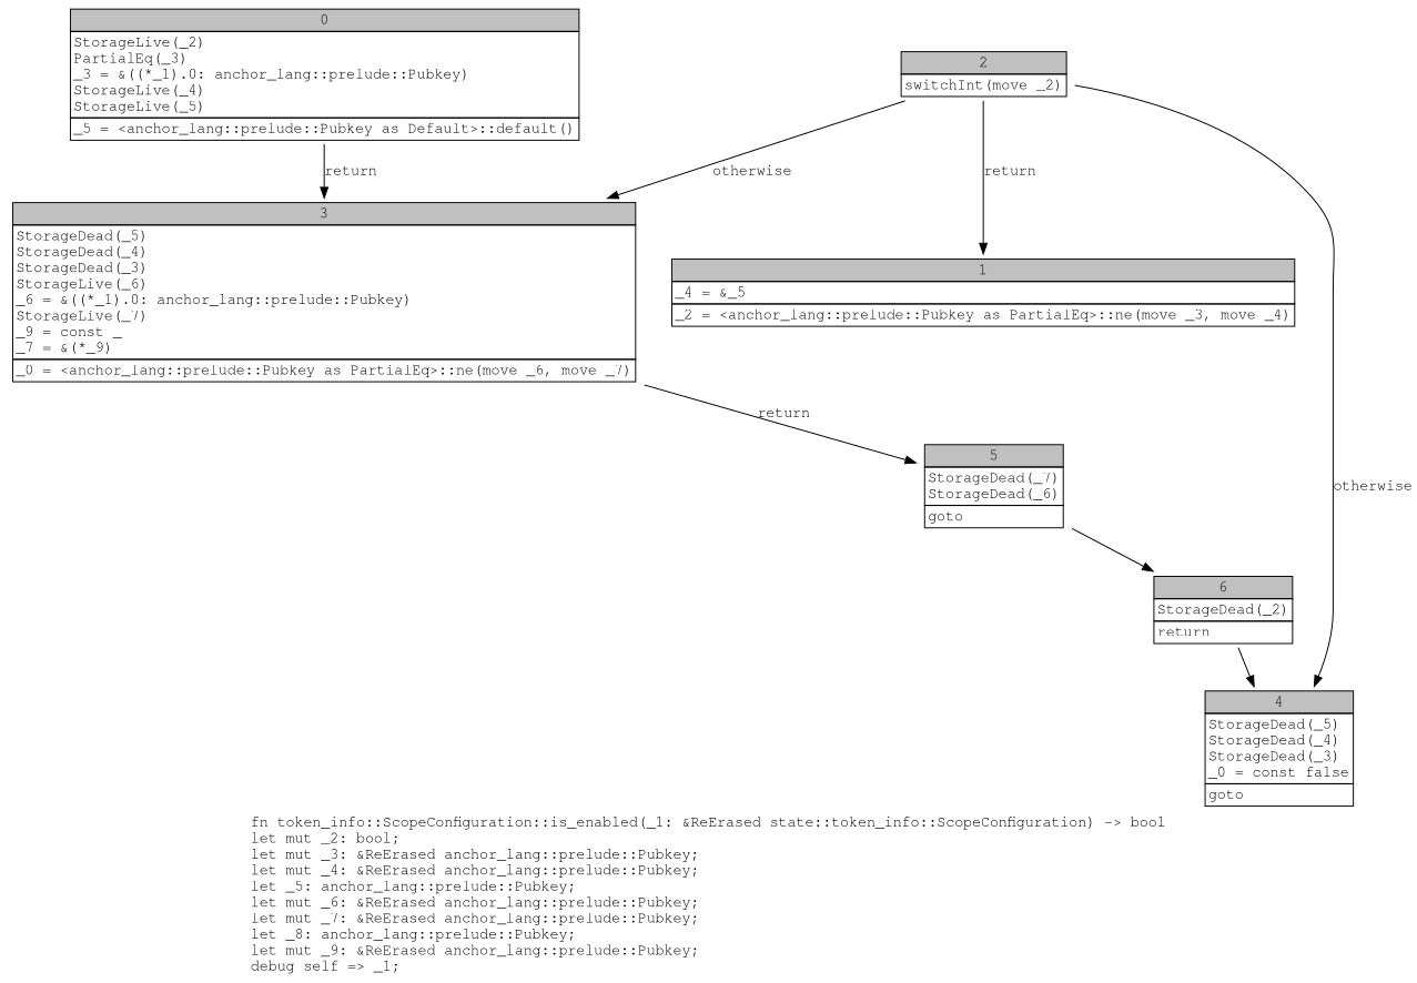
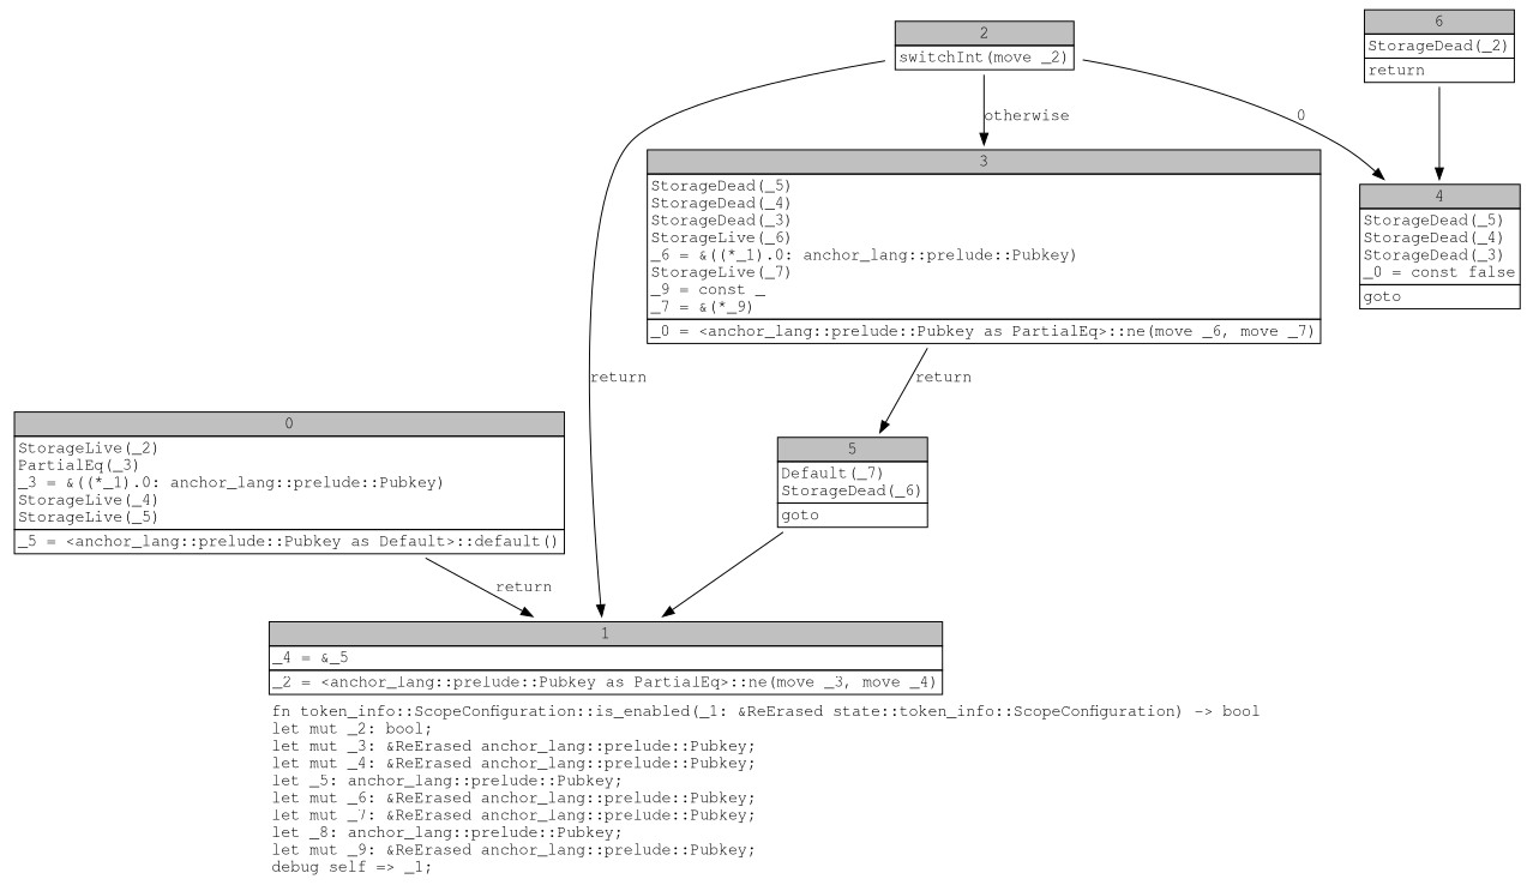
  digraph {
    fontname="Courier, monospace"
    label=<fn token_info::ScopeConfiguration::is_enabled(_1: &amp;ReErased state::token_info::ScopeConfiguration) -&gt; bool<br align="left"/>let mut _2: bool;<br align="left"/>let mut _3: &amp;ReErased anchor_lang::prelude::Pubkey;<br align="left"/>let mut _4: &amp;ReErased anchor_lang::prelude::Pubkey;<br align="left"/>let _5: anchor_lang::prelude::Pubkey;<br align="left"/>let mut _6: &amp;ReErased anchor_lang::prelude::Pubkey;<br align="left"/>let mut _7: &amp;ReErased anchor_lang::prelude::Pubkey;<br align="left"/>let _8: anchor_lang::prelude::Pubkey;<br align="left"/>let mut _9: &amp;ReErased anchor_lang::prelude::Pubkey;<br align="left"/>debug self =&gt; _1;<br align="left"/>>
    node [fontname="Courier, monospace" shape=none]
    edge [fontname="Courier, monospace"]
    n1 [label=<<table border="0" cellborder="1" cellspacing="0"><tr><td bgcolor="gray" align="center" colspan="1">0</td></tr><tr><td align="left" balign="left">StorageLive(_2)<br/>PartialEq(_3)<br/>_3 = &amp;((*_1).0: anchor_lang::prelude::Pubkey)<br/>StorageLive(_4)<br/>StorageLive(_5)<br/></td></tr><tr><td align="left">_5 = &lt;anchor_lang::prelude::Pubkey as Default&gt;::default()</td></tr></table>>]
    n2 [label=<<table border="0" cellborder="1" cellspacing="0"><tr><td bgcolor="gray" align="center" colspan="1">1</td></tr><tr><td align="left" balign="left">_4 = &amp;_5<br/></td></tr><tr><td align="left">_2 = &lt;anchor_lang::prelude::Pubkey as PartialEq&gt;::ne(move _3, move _4)</td></tr></table>>]
    n3 [label=<<table border="0" cellborder="1" cellspacing="0"><tr><td bgcolor="gray" align="center" colspan="1">2</td></tr><tr><td align="left">switchInt(move _2)</td></tr></table>>]
    n4 [label=<<table border="0" cellborder="1" cellspacing="0"><tr><td bgcolor="gray" align="center" colspan="1">3</td></tr><tr><td align="left" balign="left">StorageDead(_5)<br/>StorageDead(_4)<br/>StorageDead(_3)<br/>StorageLive(_6)<br/>_6 = &amp;((*_1).0: anchor_lang::prelude::Pubkey)<br/>StorageLive(_7)<br/>_9 = const _<br/>_7 = &amp;(*_9)<br/></td></tr><tr><td align="left">_0 = &lt;anchor_lang::prelude::Pubkey as PartialEq&gt;::ne(move _6, move _7)</td></tr></table>>]
    n5 [label=<<table border="0" cellborder="1" cellspacing="0"><tr><td bgcolor="gray" align="center" colspan="1">4</td></tr><tr><td align="left" balign="left">StorageDead(_5)<br/>StorageDead(_4)<br/>StorageDead(_3)<br/>_0 = const false<br/></td></tr><tr><td align="left">goto</td></tr></table>>]
-   n6 [label=<<table border="0" cellborder="1" cellspacing="0"><tr><td bgcolor="gray" align="center" colspan="1">5</td></tr><tr><td align="left" balign="left">StorageDead(_7)<br/>StorageDead(_6)<br/></td></tr><tr><td align="left">goto</td></tr></table>>]
+   n6 [label=<<table border="0" cellborder="1" cellspacing="0"><tr><td bgcolor="gray" align="center" colspan="1">5</td></tr><tr><td align="left" balign="left">Default(_7)<br/>StorageDead(_6)<br/></td></tr><tr><td align="left">goto</td></tr></table>>]
    n7 [label=<<table border="0" cellborder="1" cellspacing="0"><tr><td bgcolor="gray" align="center" colspan="1">6</td></tr><tr><td align="left" balign="left">StorageDead(_2)<br/></td></tr><tr><td align="left">return</td></tr></table>>]
-   n1 -> n4 [label=return]
+   n1 -> n2 [label=return]
    n3 -> n2 [label=return]
    n3 -> n4 [label=otherwise]
-   n3 -> n5 [label=otherwise]
+   n3 -> n5 [label=0]
    n4 -> n6 [label=return]
-   n6 -> n7
+   n6 -> n2
    n7 -> n5
  }
